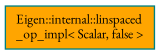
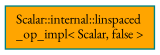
  digraph {
    rankdir=LR
    fontname="EB Garamond"
-   n1 [color=teal fillcolor=orange fontname="EB Garamond" fontsize=10 height=0.2 label="Eigen::internal::linspaced\l_op_impl\< Scalar, false \>" shape=record style=filled width=0.4]
+   n1 [color=teal fillcolor=orange fontname="EB Garamond" fontsize=10 height=0.2 label="Scalar::internal::linspaced\l_op_impl\< Scalar, false \>" shape=record style=filled width=0.4]
  }
